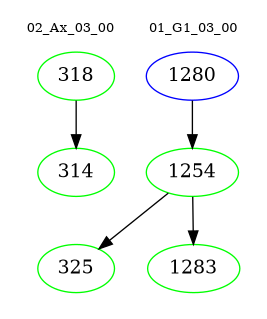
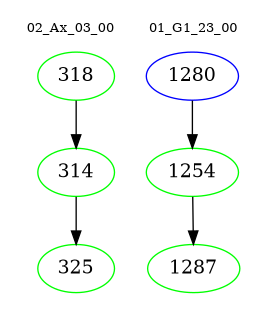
  digraph {
    node [color=green]
    edge [color=black]
    n1 [label=318]
    n2 [label=314]
    n3 [label=325]
    n4 [color=blue label=1280]
    n5 [label=1254]
-   n6 [label=1283]
+   n6 [label=1287]
    subgraph cluster_1 {
      color=white
      fontsize=10
      label="02_Ax_03_00"
      n1
      n2
      n3
    }
    subgraph cluster_2 {
      color=white
      fontsize=10
-     label="01_G1_03_00"
+     label="01_G1_23_00"
      n4
      n5
      n6
    }
    n1 -> n2
-   n5 -> n3
+   n2 -> n3
    n4 -> n5
    n5 -> n6
  }
